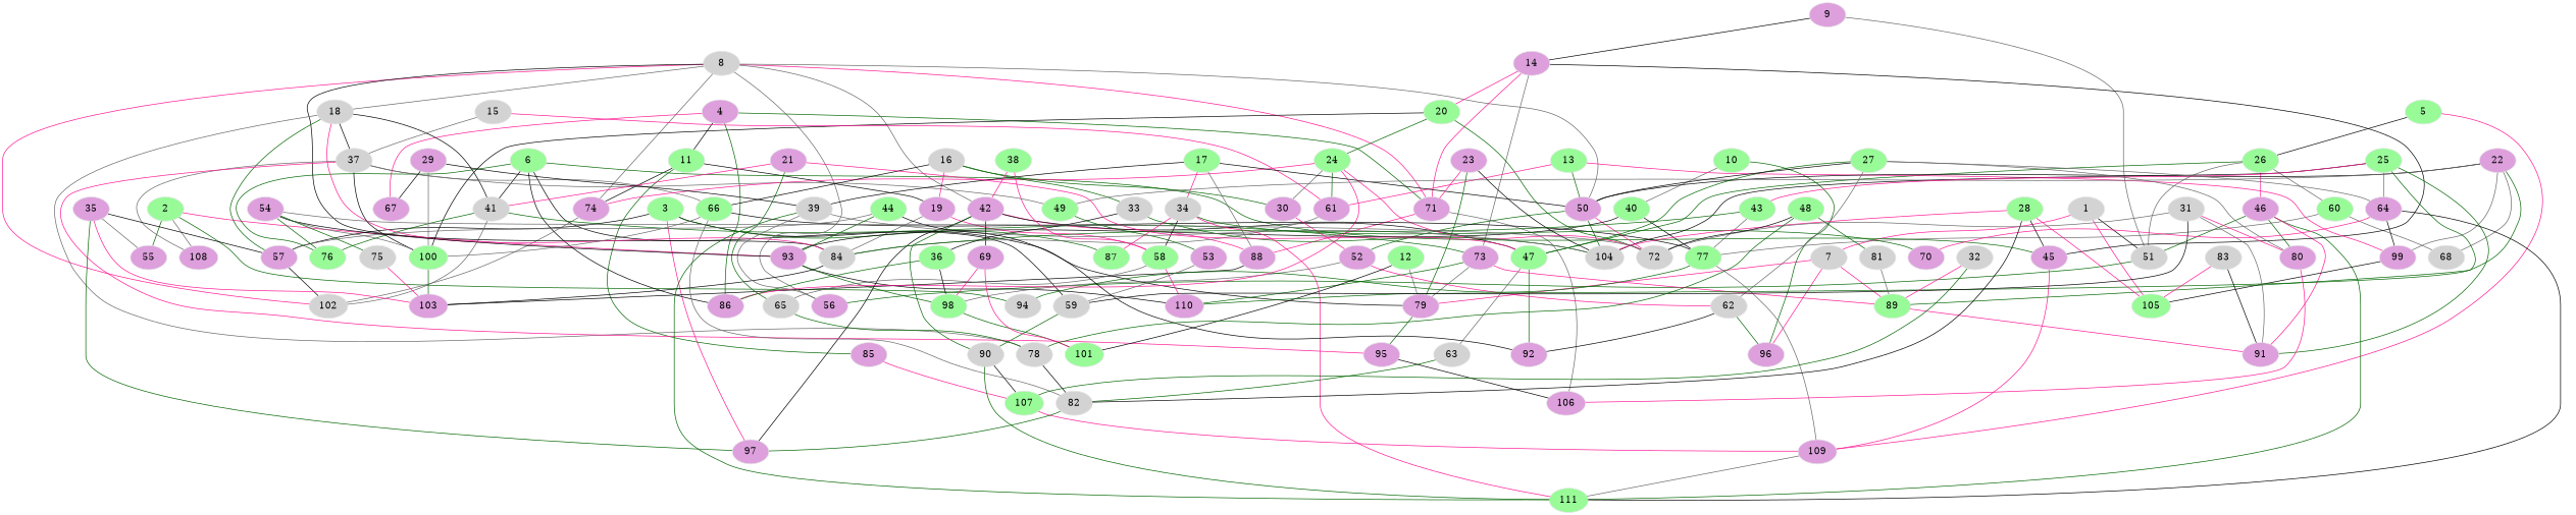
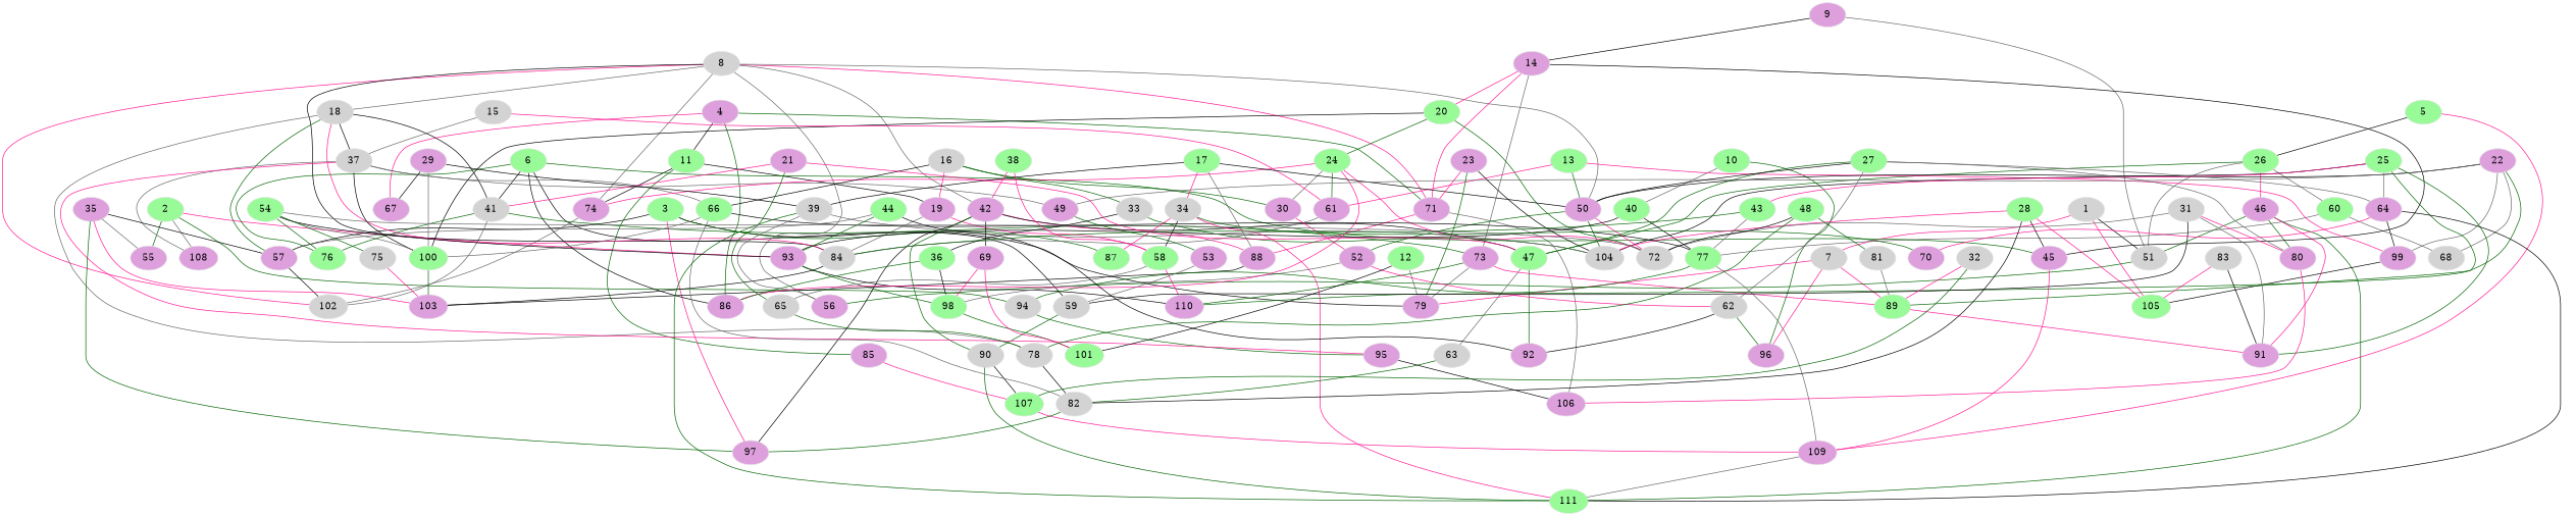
  graph {
    node [color=gray90 fillcolor=plum style=filled]
    edge [color=darkgreen]
    1 [fillcolor=lightgrey]
    7 [fillcolor=lightgrey]
    51 [fillcolor=lightgrey]
    105 [fillcolor=palegreen]
    79
    89 [fillcolor=palegreen]
    96
    56
    2 [fillcolor=palegreen]
    55
    93
    94 [fillcolor=lightgrey]
    108
    110
    98 [fillcolor=palegreen]
    95
    3 [fillcolor=palegreen]
    57
    87 [fillcolor=palegreen]
    97
    102 [fillcolor=lightgrey]
    11 [fillcolor=palegreen]
    4
    67
    71
    86
    74
    19
    85
    88
    106
    5 [fillcolor=palegreen]
    26 [fillcolor=palegreen]
    109
    47 [fillcolor=palegreen]
    46
    60 [fillcolor=palegreen]
    111 [fillcolor=palegreen]
    6 [fillcolor=palegreen]
    41 [fillcolor=lightgrey]
    45
    59 [fillcolor=lightgrey]
    76 [fillcolor=palegreen]
    73
    90 [fillcolor=lightgrey]
    91
    8 [fillcolor=lightgrey]
    18 [fillcolor=lightgrey]
    42
    50
    84 [fillcolor=lightgrey]
    37 [fillcolor=lightgrey]
    78 [fillcolor=lightgrey]
    69
    72 [fillcolor=lightgrey]
    104 [fillcolor=lightgrey]
    52
    103
    9
    14
    20 [fillcolor=palegreen]
    10 [fillcolor=palegreen]
    40 [fillcolor=palegreen]
    77 [fillcolor=palegreen]
    58 [fillcolor=palegreen]
    107 [fillcolor=palegreen]
    12 [fillcolor=palegreen]
    101 [fillcolor=palegreen]
    13 [fillcolor=palegreen]
    61
    99
    24 [fillcolor=palegreen]
    100 [fillcolor=palegreen]
    15 [fillcolor=lightgrey]
    66 [fillcolor=palegreen]
-   49 [fillcolor=palegreen]
+   49
    16 [fillcolor=lightgrey]
    30
    33 [fillcolor=lightgrey]
    36 [fillcolor=palegreen]
    82 [fillcolor=lightgrey]
    17 [fillcolor=palegreen]
    34 [fillcolor=lightgrey]
    39 [fillcolor=lightgrey]
    70
    65 [fillcolor=lightgrey]
    21
    92
    63 [fillcolor=lightgrey]
    22
    68 [fillcolor=lightgrey]
    53
    23
    25 [fillcolor=palegreen]
    43 [fillcolor=palegreen]
    64
    80
    27 [fillcolor=palegreen]
    62 [fillcolor=lightgrey]
    28 [fillcolor=palegreen]
    29
    31 [fillcolor=lightgrey]
    32 [fillcolor=lightgrey]
    35
    38 [fillcolor=palegreen]
    44 [fillcolor=palegreen]
    48 [fillcolor=palegreen]
    81 [fillcolor=lightgrey]
-   54
+   54 [fillcolor=palegreen]
    75 [fillcolor=lightgrey]
    83 [fillcolor=lightgrey]
    1 -- 7 [color=deeppink]
    1 -- 51 [color=black]
    1 -- 105 [color=deeppink]
    7 -- 79 [color=deeppink]
    7 -- 89 [color=deeppink]
    7 -- 96 [color=deeppink]
    51 -- 56
    89 -- 91 [color=deeppink]
    2 -- 55
    2 -- 93 [color=deeppink]
    2 -- 94
    2 -- 108 [color=gray40]
    93 -- 110 [color=black]
    93 -- 98
-   79 -- 95
+   94 -- 95
    98 -- 101
    95 -- 106 [color=black]
    3 -- 79 [color=black]
    3 -- 57 [color=black]
    3 -- 87
    3 -- 97 [color=deeppink]
    57 -- 102 [color=black]
    11 -- 74 [color=black]
    11 -- 19 [color=black]
    11 -- 85
    4 -- 11 [color=black]
    4 -- 67 [color=deeppink]
    4 -- 71
    4 -- 86
    71 -- 88 [color=deeppink]
    71 -- 106 [color=gray40]
    74 -- 102 [color=gray40]
    19 -- 84 [color=gray40]
    19 -- 58 [color=deeppink]
    85 -- 107 [color=deeppink]
    88 -- 103 [color=black]
    5 -- 26 [color=black]
    5 -- 109 [color=deeppink]
    26 -- 51 [color=gray40]
    26 -- 47
    26 -- 46 [color=deeppink]
    26 -- 60 [color=gray40]
    109 -- 111 [color=gray40]
    47 -- 92
    47 -- 63 [color=gray40]
    46 -- 51
    46 -- 111
    46 -- 91 [color=deeppink]
    46 -- 80
    60 -- 77 [color=gray40]
    60 -- 68 [color=gray40]
    6 -- 86 [color=black]
    6 -- 41 [color=black]
    6 -- 45
    6 -- 59 [color=black]
    6 -- 76
    41 -- 102 [color=gray40]
    41 -- 76
    41 -- 73
    45 -- 109 [color=deeppink]
    59 -- 90
    73 -- 79 [color=gray40]
    73 -- 89 [color=deeppink]
    73 -- 110
    90 -- 111
    90 -- 107 [color=black]
    8 -- 56 [color=gray40]
    8 -- 102 [color=deeppink]
    8 -- 71 [color=deeppink]
    8 -- 74 [color=gray40]
    8 -- 18 [color=gray40]
    8 -- 42 [color=gray40]
    8 -- 50 [color=gray40]
    8 -- 84 [color=black]
    18 -- 57
    18 -- 41 [color=black]
    18 -- 84 [color=deeppink]
    18 -- 37 [color=black]
    18 -- 78 [color=gray40]
    42 -- 97 [color=black]
    42 -- 88 [color=deeppink]
    42 -- 47 [color=black]
    42 -- 90
    42 -- 69 [color=black]
    50 -- 72 [color=deeppink]
    50 -- 104
    50 -- 52
    84 -- 103 [color=black]
    37 -- 108 [color=gray40]
    37 -- 95 [color=deeppink]
    37 -- 100 [color=black]
    37 -- 66 [color=gray40]
    37 -- 49 [color=gray40]
    78 -- 82 [color=black]
    69 -- 98 [color=deeppink]
    69 -- 101 [color=deeppink]
    52 -- 98 [color=gray40]
    52 -- 62 [color=deeppink]
    9 -- 51 [color=gray40]
    9 -- 14 [color=black]
    14 -- 71 [color=deeppink]
    14 -- 45 [color=black]
    14 -- 73 [color=gray40]
    14 -- 20 [color=deeppink]
    20 -- 72
    20 -- 24
    20 -- 100 [color=black]
    10 -- 96
    10 -- 40 [color=gray40]
    40 -- 93 [color=black]
    40 -- 77 [color=black]
    77 -- 94
    77 -- 109 [color=gray40]
    58 -- 110 [color=deeppink]
    58 -- 65 [color=gray40]
    107 -- 109 [color=deeppink]
    12 -- 79 [color=gray40]
    12 -- 101 [color=black]
    13 -- 50
    13 -- 61 [color=deeppink]
    13 -- 99 [color=deeppink]
    61 -- 84 [color=gray40]
    99 -- 105 [color=black]
    24 -- 86 [color=deeppink]
    24 -- 74 [color=deeppink]
    24 -- 72 [color=deeppink]
    24 -- 61
    24 -- 30 [color=gray40]
    100 -- 103
    15 -- 37 [color=gray40]
    15 -- 61 [color=deeppink]
    66 -- 77 [color=black]
    66 -- 100 [color=gray40]
    66 -- 82 [color=gray40]
    49 -- 53
    16 -- 19 [color=deeppink]
    16 -- 66 [color=black]
    16 -- 30
    16 -- 33
    30 -- 52 [color=deeppink]
    33 -- 104
    33 -- 36 [color=black]
    36 -- 98 [color=black]
    36 -- 86
    82 -- 97
    17 -- 88 [color=gray40]
    17 -- 50 [color=black]
    17 -- 34 [color=deeppink]
    17 -- 39 [color=black]
    34 -- 87 [color=deeppink]
    34 -- 111 [color=deeppink]
    34 -- 58 [color=black]
    34 -- 70
    39 -- 56 [color=gray40]
    39 -- 111
    39 -- 104 [color=gray40]
    65 -- 78
    21 -- 47 [color=deeppink]
    21 -- 41 [color=deeppink]
    21 -- 65
    63 -- 82
    22 -- 110
    22 -- 50 [color=black]
    22 -- 99 [color=gray40]
    22 -- 49 [color=gray40]
    22 -- 68 [color=gray40]
    53 -- 59 [color=gray40]
    23 -- 79
    23 -- 71 [color=deeppink]
    23 -- 104 [color=black]
    25 -- 89
    25 -- 91
    25 -- 104 [color=black]
    25 -- 43 [color=deeppink]
    25 -- 64 [color=gray40]
    43 -- 84
    43 -- 77 [color=gray40]
    64 -- 111 [color=black]
    64 -- 99 [color=black]
    64 -- 70 [color=deeppink]
    80 -- 106 [color=deeppink]
    27 -- 47
    27 -- 50 [color=black]
    27 -- 64 [color=gray40]
    27 -- 80 [color=gray40]
    27 -- 62 [color=gray40]
    62 -- 96
    62 -- 92 [color=black]
    28 -- 105 [color=deeppink]
    28 -- 45 [color=black]
    28 -- 104 [color=deeppink]
    28 -- 82 [color=black]
    29 -- 67 [color=black]
    29 -- 100 [color=gray40]
    29 -- 39 [color=black]
    31 -- 59 [color=black]
    31 -- 91 [color=gray40]
    31 -- 72 [color=gray40]
    31 -- 80 [color=deeppink]
    32 -- 89 [color=deeppink]
    32 -- 107
    35 -- 55 [color=gray40]
    35 -- 57 [color=black]
    35 -- 97
    35 -- 103 [color=deeppink]
    38 -- 42 [color=deeppink]
    38 -- 58 [color=deeppink]
    44 -- 93
    44 -- 57 [color=gray40]
    44 -- 92 [color=black]
    48 -- 78
    48 -- 72 [color=black]
    48 -- 81
    81 -- 89 [color=gray40]
    54 -- 93 [color=black]
    54 -- 76
    54 -- 72 [color=gray40]
    54 -- 100 [color=gray40]
    54 -- 75
    75 -- 103 [color=deeppink]
    83 -- 105 [color=deeppink]
    83 -- 91 [color=black]
  }
